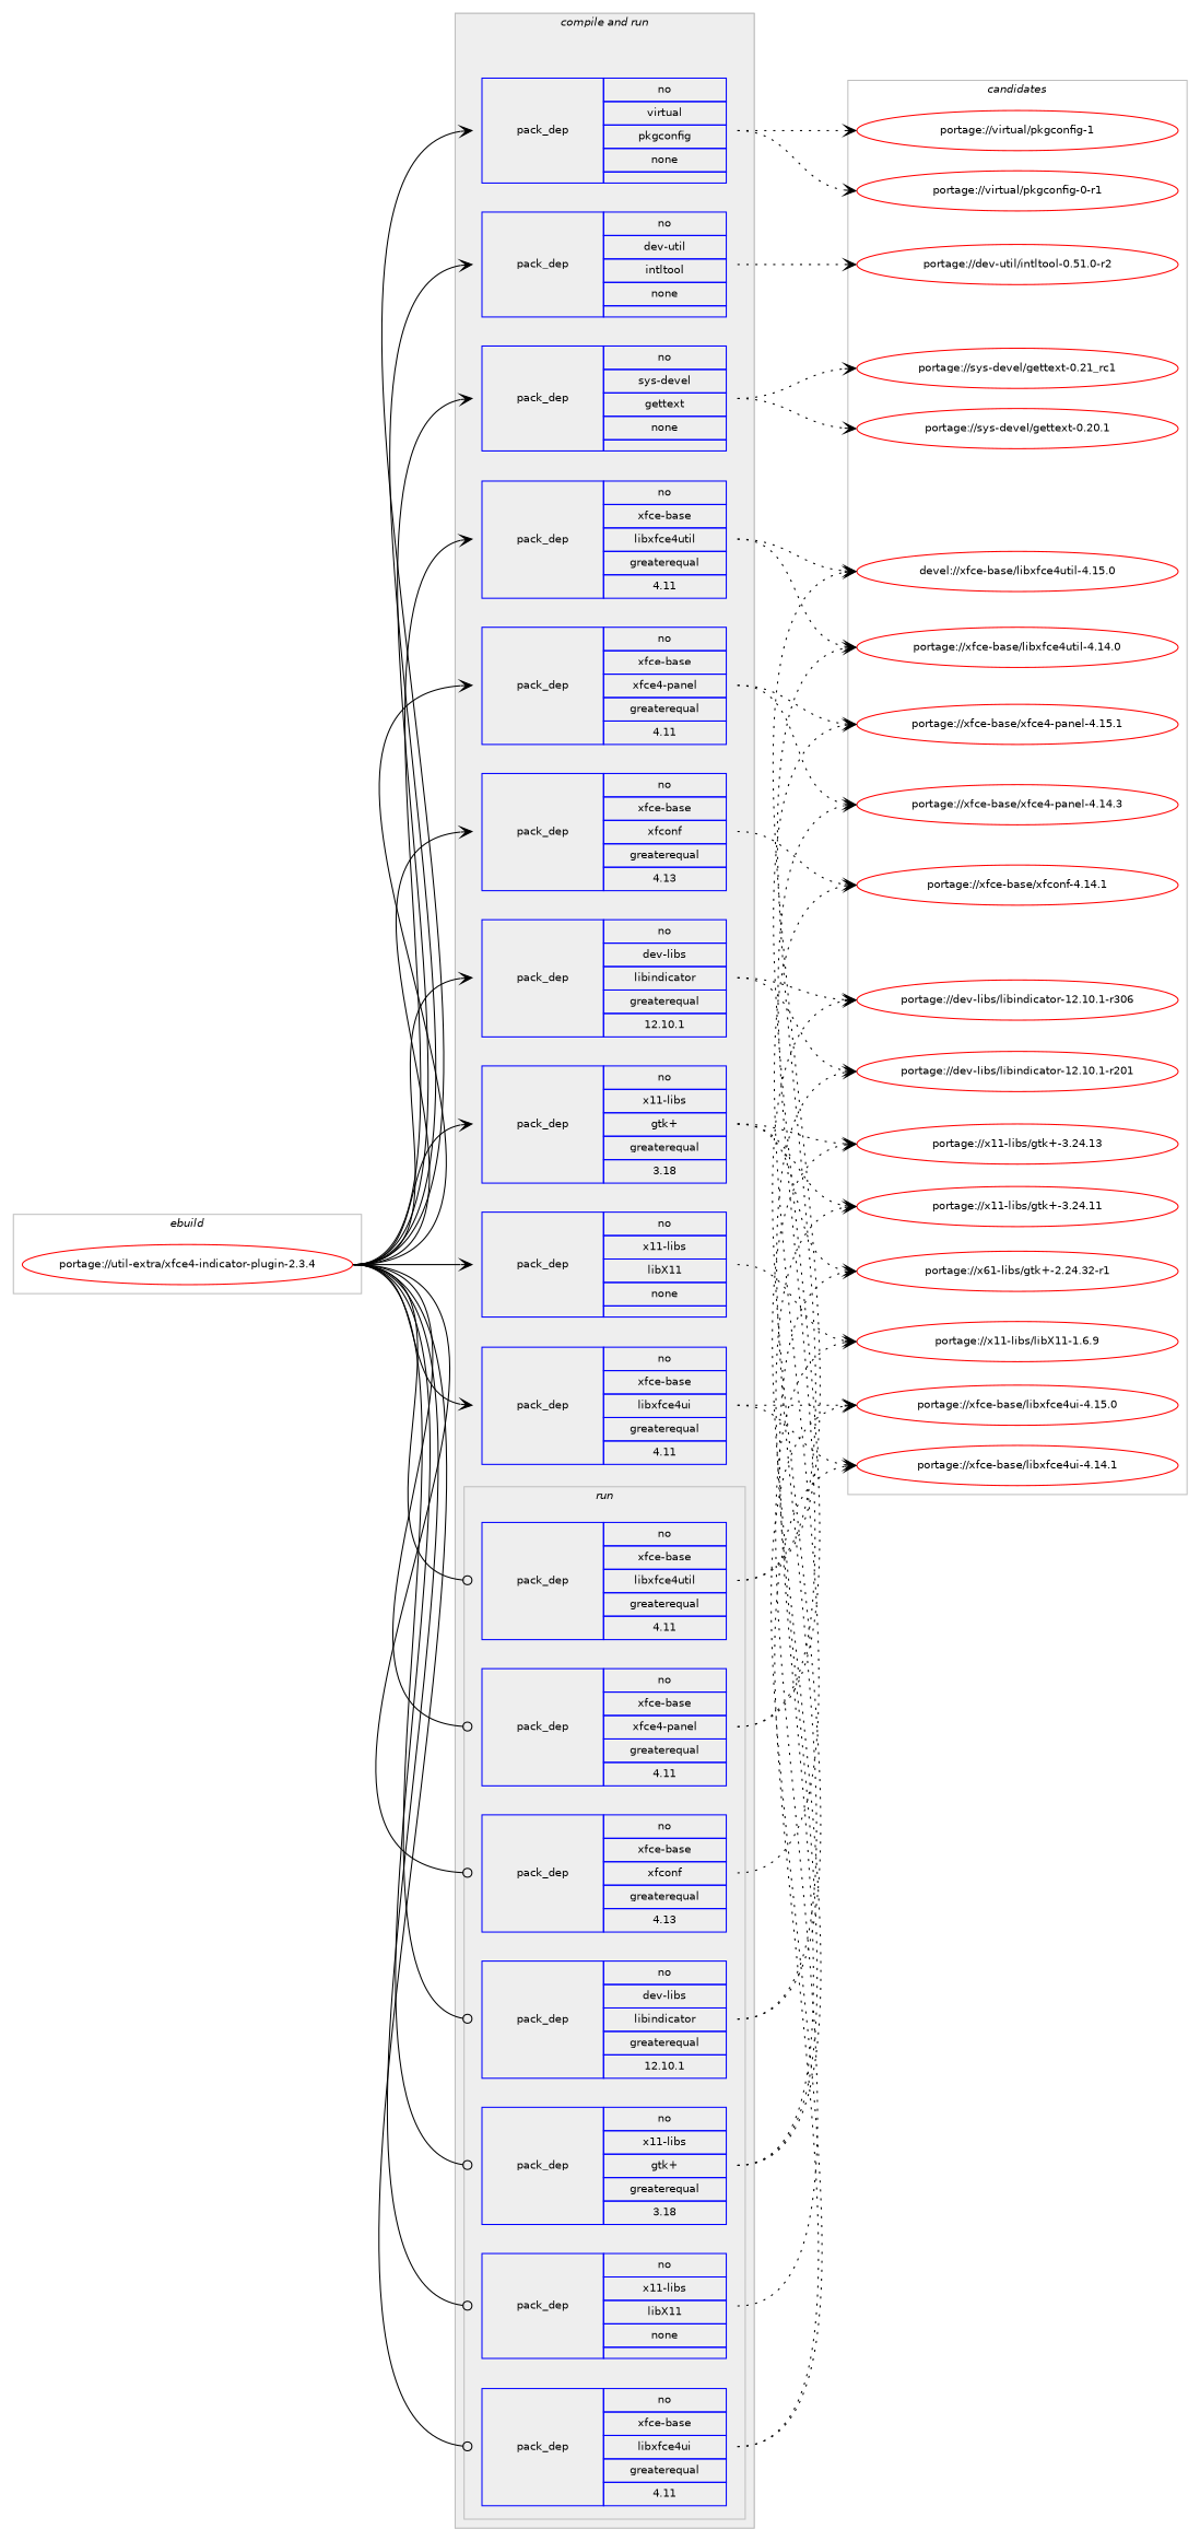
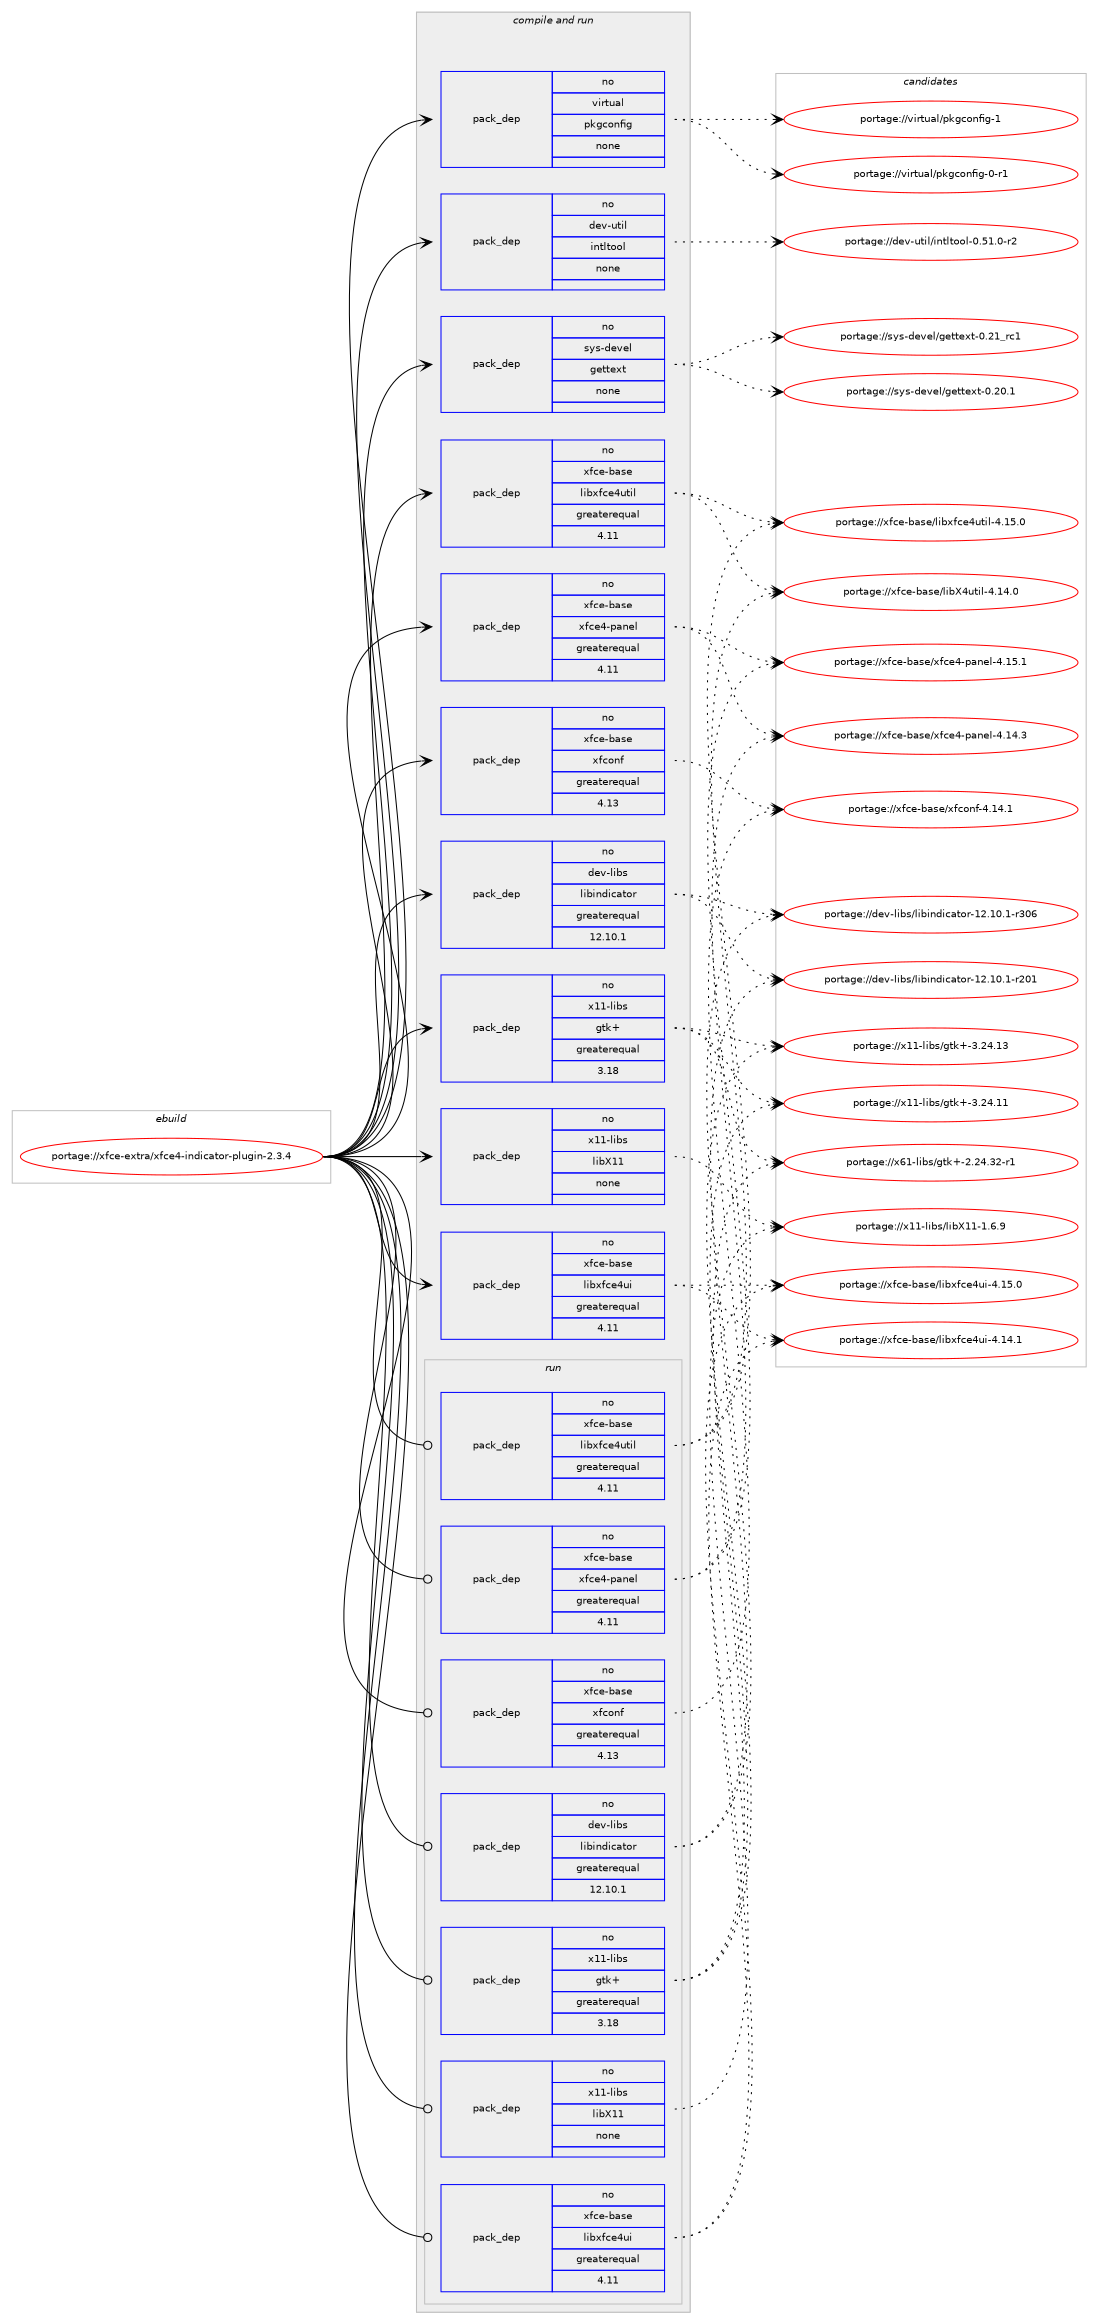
  digraph {
    compound=true
    concentrate=true
    fontname=Helvetica
    fontsize=10
    newrank=true
    rankdir=LR
    ranksep=1.5
    node [color=red fontname=Helvetica fontsize=10]
    edge [arrowhead=vee headport=w style=dotted tailport=e weight=100]
-   n1 [label="portage://util-extra/xfce4-indicator-plugin-2.3.4" width=4]
+   n1 [label="portage://xfce-extra/xfce4-indicator-plugin-2.3.4" width=4]
    n2 [color=blue label=<<TABLE BORDER="0" CELLBORDER="1" CELLSPACING="0" CELLPADDING="4" WIDTH="220"><TR><TD ROWSPAN="6" CELLPADDING="30">pack_dep</TD></TR><TR><TD WIDTH="110">no</TD></TR><TR><TD>dev-libs</TD></TR><TR><TD>libindicator</TD></TR><TR><TD>greaterequal</TD></TR><TR><TD>12.10.1</TD></TR></TABLE>> shape=none]
    n3 [color=blue label=<<TABLE BORDER="0" CELLBORDER="1" CELLSPACING="0" CELLPADDING="4" WIDTH="220"><TR><TD ROWSPAN="6" CELLPADDING="30">pack_dep</TD></TR><TR><TD WIDTH="110">no</TD></TR><TR><TD>dev-util</TD></TR><TR><TD>intltool</TD></TR><TR><TD>none</TD></TR><TR><TD></TD></TR></TABLE>> shape=none]
    n4 [color=blue label=<<TABLE BORDER="0" CELLBORDER="1" CELLSPACING="0" CELLPADDING="4" WIDTH="220"><TR><TD ROWSPAN="6" CELLPADDING="30">pack_dep</TD></TR><TR><TD WIDTH="110">no</TD></TR><TR><TD>sys-devel</TD></TR><TR><TD>gettext</TD></TR><TR><TD>none</TD></TR><TR><TD></TD></TR></TABLE>> shape=none]
    n5 [color=blue label=<<TABLE BORDER="0" CELLBORDER="1" CELLSPACING="0" CELLPADDING="4" WIDTH="220"><TR><TD ROWSPAN="6" CELLPADDING="30">pack_dep</TD></TR><TR><TD WIDTH="110">no</TD></TR><TR><TD>virtual</TD></TR><TR><TD>pkgconfig</TD></TR><TR><TD>none</TD></TR><TR><TD></TD></TR></TABLE>> shape=none]
    n6 [color=blue label=<<TABLE BORDER="0" CELLBORDER="1" CELLSPACING="0" CELLPADDING="4" WIDTH="220"><TR><TD ROWSPAN="6" CELLPADDING="30">pack_dep</TD></TR><TR><TD WIDTH="110">no</TD></TR><TR><TD>x11-libs</TD></TR><TR><TD>gtk+</TD></TR><TR><TD>greaterequal</TD></TR><TR><TD>3.18</TD></TR></TABLE>> shape=none]
    n7 [color=blue label=<<TABLE BORDER="0" CELLBORDER="1" CELLSPACING="0" CELLPADDING="4" WIDTH="220"><TR><TD ROWSPAN="6" CELLPADDING="30">pack_dep</TD></TR><TR><TD WIDTH="110">no</TD></TR><TR><TD>x11-libs</TD></TR><TR><TD>libX11</TD></TR><TR><TD>none</TD></TR><TR><TD></TD></TR></TABLE>> shape=none]
    n8 [color=blue label=<<TABLE BORDER="0" CELLBORDER="1" CELLSPACING="0" CELLPADDING="4" WIDTH="220"><TR><TD ROWSPAN="6" CELLPADDING="30">pack_dep</TD></TR><TR><TD WIDTH="110">no</TD></TR><TR><TD>xfce-base</TD></TR><TR><TD>libxfce4ui</TD></TR><TR><TD>greaterequal</TD></TR><TR><TD>4.11</TD></TR></TABLE>> shape=none]
    n9 [color=blue label=<<TABLE BORDER="0" CELLBORDER="1" CELLSPACING="0" CELLPADDING="4" WIDTH="220"><TR><TD ROWSPAN="6" CELLPADDING="30">pack_dep</TD></TR><TR><TD WIDTH="110">no</TD></TR><TR><TD>xfce-base</TD></TR><TR><TD>libxfce4util</TD></TR><TR><TD>greaterequal</TD></TR><TR><TD>4.11</TD></TR></TABLE>> shape=none]
    n10 [color=blue label=<<TABLE BORDER="0" CELLBORDER="1" CELLSPACING="0" CELLPADDING="4" WIDTH="220"><TR><TD ROWSPAN="6" CELLPADDING="30">pack_dep</TD></TR><TR><TD WIDTH="110">no</TD></TR><TR><TD>xfce-base</TD></TR><TR><TD>xfce4-panel</TD></TR><TR><TD>greaterequal</TD></TR><TR><TD>4.11</TD></TR></TABLE>> shape=none]
    n11 [color=blue label=<<TABLE BORDER="0" CELLBORDER="1" CELLSPACING="0" CELLPADDING="4" WIDTH="220"><TR><TD ROWSPAN="6" CELLPADDING="30">pack_dep</TD></TR><TR><TD WIDTH="110">no</TD></TR><TR><TD>xfce-base</TD></TR><TR><TD>xfconf</TD></TR><TR><TD>greaterequal</TD></TR><TR><TD>4.13</TD></TR></TABLE>> shape=none]
    n12 [color=blue label=<<TABLE BORDER="0" CELLBORDER="1" CELLSPACING="0" CELLPADDING="4" WIDTH="220"><TR><TD ROWSPAN="6" CELLPADDING="30">pack_dep</TD></TR><TR><TD WIDTH="110">no</TD></TR><TR><TD>dev-libs</TD></TR><TR><TD>libindicator</TD></TR><TR><TD>greaterequal</TD></TR><TR><TD>12.10.1</TD></TR></TABLE>> shape=none]
    n13 [color=blue label=<<TABLE BORDER="0" CELLBORDER="1" CELLSPACING="0" CELLPADDING="4" WIDTH="220"><TR><TD ROWSPAN="6" CELLPADDING="30">pack_dep</TD></TR><TR><TD WIDTH="110">no</TD></TR><TR><TD>x11-libs</TD></TR><TR><TD>gtk+</TD></TR><TR><TD>greaterequal</TD></TR><TR><TD>3.18</TD></TR></TABLE>> shape=none]
    n14 [color=blue label=<<TABLE BORDER="0" CELLBORDER="1" CELLSPACING="0" CELLPADDING="4" WIDTH="220"><TR><TD ROWSPAN="6" CELLPADDING="30">pack_dep</TD></TR><TR><TD WIDTH="110">no</TD></TR><TR><TD>x11-libs</TD></TR><TR><TD>libX11</TD></TR><TR><TD>none</TD></TR><TR><TD></TD></TR></TABLE>> shape=none]
    n15 [color=blue label=<<TABLE BORDER="0" CELLBORDER="1" CELLSPACING="0" CELLPADDING="4" WIDTH="220"><TR><TD ROWSPAN="6" CELLPADDING="30">pack_dep</TD></TR><TR><TD WIDTH="110">no</TD></TR><TR><TD>xfce-base</TD></TR><TR><TD>libxfce4ui</TD></TR><TR><TD>greaterequal</TD></TR><TR><TD>4.11</TD></TR></TABLE>> shape=none]
    n16 [color=blue label=<<TABLE BORDER="0" CELLBORDER="1" CELLSPACING="0" CELLPADDING="4" WIDTH="220"><TR><TD ROWSPAN="6" CELLPADDING="30">pack_dep</TD></TR><TR><TD WIDTH="110">no</TD></TR><TR><TD>xfce-base</TD></TR><TR><TD>libxfce4util</TD></TR><TR><TD>greaterequal</TD></TR><TR><TD>4.11</TD></TR></TABLE>> shape=none]
    n17 [color=blue label=<<TABLE BORDER="0" CELLBORDER="1" CELLSPACING="0" CELLPADDING="4" WIDTH="220"><TR><TD ROWSPAN="6" CELLPADDING="30">pack_dep</TD></TR><TR><TD WIDTH="110">no</TD></TR><TR><TD>xfce-base</TD></TR><TR><TD>xfce4-panel</TD></TR><TR><TD>greaterequal</TD></TR><TR><TD>4.11</TD></TR></TABLE>> shape=none]
    n18 [color=blue label=<<TABLE BORDER="0" CELLBORDER="1" CELLSPACING="0" CELLPADDING="4" WIDTH="220"><TR><TD ROWSPAN="6" CELLPADDING="30">pack_dep</TD></TR><TR><TD WIDTH="110">no</TD></TR><TR><TD>xfce-base</TD></TR><TR><TD>xfconf</TD></TR><TR><TD>greaterequal</TD></TR><TR><TD>4.13</TD></TR></TABLE>> shape=none]
    n19 [label="portage://dev-libs/libindicator-12.10.1-r306" width=4]
    n20 [label="portage://dev-libs/libindicator-12.10.1-r201" width=4]
    n21 [label="portage://dev-util/intltool-0.51.0-r2" width=4]
    n22 [label="portage://sys-devel/gettext-0.21_rc1" width=4]
    n23 [label="portage://sys-devel/gettext-0.20.1" width=4]
    n24 [label="portage://virtual/pkgconfig-1" width=4]
    n25 [label="portage://virtual/pkgconfig-0-r1" width=4]
    n26 [label="portage://x11-libs/gtk+-3.24.13" width=4]
    n27 [label="portage://x11-libs/gtk+-3.24.11" width=4]
    n28 [label="portage://x61-libs/gtk+-2.24.32-r1" width=4]
    n29 [label="portage://x11-libs/libX11-1.6.9" width=4]
    n30 [label="portage://xfce-base/libxfce4ui-4.15.0" width=4]
    n31 [label="portage://xfce-base/libxfce4ui-4.14.1" width=4]
-   n32 [label="devel://xfce-base/libxfce4util-4.15.0" width=4]
-   n33 [label="portage://xfce-base/libxfce4util-4.14.0" width=4]
+   n32 [label="portage://xfce-base/libxfce4util-4.15.0" width=4]
+   n33 [label="portage://xfce-base/libX4util-4.14.0" width=4]
    n34 [label="portage://xfce-base/xfce4-panel-4.15.1" width=4]
    n35 [label="portage://xfce-base/xfce4-panel-4.14.3" width=4]
    n36 [label="portage://xfce-base/xfconf-4.14.1" width=4]
    subgraph cluster_1 {
      color=gray
      label=<<i>ebuild</i>>
      rank=same
      n1
    }
    subgraph cluster_2 {
      color=gray
      label=<<i>dependencies</i>>
      subgraph cluster_3 {
        color=gray
        fillcolor="#eeeeee"
        label=<<i>compile</i>>
        style=filled
        subgraph sub_4 {
          color=gray
          fillcolor="#eeeeee"
          label=<<i>compile</i>>
          style=filled
          n2
        }
        subgraph sub_5 {
          color=gray
          fillcolor="#eeeeee"
          label=<<i>compile</i>>
          style=filled
          n3
        }
        subgraph sub_6 {
          color=gray
          fillcolor="#eeeeee"
          label=<<i>compile</i>>
          style=filled
          n4
        }
        subgraph sub_7 {
          color=gray
          fillcolor="#eeeeee"
          label=<<i>compile</i>>
          style=filled
          n5
        }
        subgraph sub_8 {
          color=gray
          fillcolor="#eeeeee"
          label=<<i>compile</i>>
          style=filled
          n6
        }
        subgraph sub_9 {
          color=gray
          fillcolor="#eeeeee"
          label=<<i>compile</i>>
          style=filled
          n7
        }
        subgraph sub_10 {
          color=gray
          fillcolor="#eeeeee"
          label=<<i>compile</i>>
          style=filled
          n8
        }
        subgraph sub_11 {
          color=gray
          fillcolor="#eeeeee"
          label=<<i>compile</i>>
          style=filled
          n9
        }
        subgraph sub_12 {
          color=gray
          fillcolor="#eeeeee"
          label=<<i>compile</i>>
          style=filled
          n10
        }
        subgraph sub_13 {
          color=gray
          fillcolor="#eeeeee"
          label=<<i>compile</i>>
          style=filled
          n11
        }
      }
      subgraph cluster_14 {
        color=gray
        fillcolor="#eeeeee"
        label=<<i>compile and run</i>>
        style=filled
      }
      subgraph cluster_15 {
        color=gray
        fillcolor="#eeeeee"
        label=<<i>run</i>>
        style=filled
        subgraph sub_16 {
          color=gray
          fillcolor="#eeeeee"
          label=<<i>run</i>>
          style=filled
          n12
        }
        subgraph sub_17 {
          color=gray
          fillcolor="#eeeeee"
          label=<<i>run</i>>
          style=filled
          n13
        }
        subgraph sub_18 {
          color=gray
          fillcolor="#eeeeee"
          label=<<i>run</i>>
          style=filled
          n14
        }
        subgraph sub_19 {
          color=gray
          fillcolor="#eeeeee"
          label=<<i>run</i>>
          style=filled
          n15
        }
        subgraph sub_20 {
          color=gray
          fillcolor="#eeeeee"
          label=<<i>run</i>>
          style=filled
          n16
        }
        subgraph sub_21 {
          color=gray
          fillcolor="#eeeeee"
          label=<<i>run</i>>
          style=filled
          n17
        }
        subgraph sub_22 {
          color=gray
          fillcolor="#eeeeee"
          label=<<i>run</i>>
          style=filled
          n18
        }
      }
    }
    subgraph cluster_23 {
      color=gray
      label=<<i>candidates</i>>
      rank=same
      subgraph sub_24 {
        color=black
        label=<<i>candidates</i>>
        nodesep=1
        rank=same
        n19
        n20
      }
      subgraph sub_25 {
        color=black
        label=<<i>candidates</i>>
        nodesep=1
        rank=same
        n21
      }
      subgraph sub_26 {
        color=black
        label=<<i>candidates</i>>
        nodesep=1
        rank=same
        n22
        n23
      }
      subgraph sub_27 {
        color=black
        label=<<i>candidates</i>>
        nodesep=1
        rank=same
        n24
        n25
      }
      subgraph sub_28 {
        color=black
        label=<<i>candidates</i>>
        nodesep=1
        rank=same
        n26
        n27
        n28
      }
      subgraph sub_29 {
        color=black
        label=<<i>candidates</i>>
        nodesep=1
        rank=same
        n29
      }
      subgraph sub_30 {
        color=black
        label=<<i>candidates</i>>
        nodesep=1
        rank=same
        n30
        n31
      }
      subgraph sub_31 {
        color=black
        label=<<i>candidates</i>>
        nodesep=1
        rank=same
        n32
        n33
      }
      subgraph sub_32 {
        color=black
        label=<<i>candidates</i>>
        nodesep=1
        rank=same
        n34
        n35
      }
      subgraph sub_33 {
        color=black
        label=<<i>candidates</i>>
        nodesep=1
        rank=same
        n36
      }
      subgraph sub_34 {
        color=black
        label=<<i>candidates</i>>
        nodesep=1
        rank=same
        n19
        n20
      }
      subgraph sub_35 {
        color=black
        label=<<i>candidates</i>>
        nodesep=1
        rank=same
        n26
        n27
        n28
      }
      subgraph sub_36 {
        color=black
        label=<<i>candidates</i>>
        nodesep=1
        rank=same
        n29
      }
      subgraph sub_37 {
        color=black
        label=<<i>candidates</i>>
        nodesep=1
        rank=same
        n30
        n31
      }
      subgraph sub_38 {
        color=black
        label=<<i>candidates</i>>
        nodesep=1
        rank=same
        n32
        n33
      }
      subgraph sub_39 {
        color=black
        label=<<i>candidates</i>>
        nodesep=1
        rank=same
        n34
        n35
      }
      subgraph sub_40 {
        color=black
        label=<<i>candidates</i>>
        nodesep=1
        rank=same
        n36
      }
    }
    n1 -> n2 [style=solid weight=20]
    n1 -> n3 [style=solid weight=20]
    n1 -> n4 [style=solid weight=20]
    n1 -> n5 [style=solid weight=20]
    n1 -> n6 [style=solid weight=20]
    n1 -> n7 [style=solid weight=20]
    n1 -> n8 [style=solid weight=20]
    n1 -> n9 [style=solid weight=20]
    n1 -> n10 [style=solid weight=20]
    n1 -> n11 [style=solid weight=20]
    n1 -> n12 [arrowhead=odot style=solid weight=20]
    n1 -> n13 [arrowhead=odot style=solid weight=20]
    n1 -> n14 [arrowhead=odot style=solid weight=20]
    n1 -> n15 [arrowhead=odot style=solid weight=20]
    n1 -> n16 [arrowhead=odot style=solid weight=20]
    n1 -> n17 [arrowhead=odot style=solid weight=20]
    n1 -> n18 [arrowhead=odot style=solid weight=20]
    n2 -> n19
    n2 -> n20
    n3 -> n21
    n4 -> n22
    n4 -> n23
    n5 -> n24
    n5 -> n25
    n6 -> n26
    n6 -> n27
    n6 -> n28
    n7 -> n29
    n8 -> n30
    n8 -> n31
    n9 -> n32
    n9 -> n33
    n10 -> n34
    n10 -> n35
    n11 -> n36
    n12 -> n19
    n12 -> n20
    n13 -> n26
    n13 -> n27
    n13 -> n28
    n14 -> n29
    n15 -> n30
    n15 -> n31
    n16 -> n32
    n16 -> n33
    n17 -> n34
    n17 -> n35
    n18 -> n36
  }
